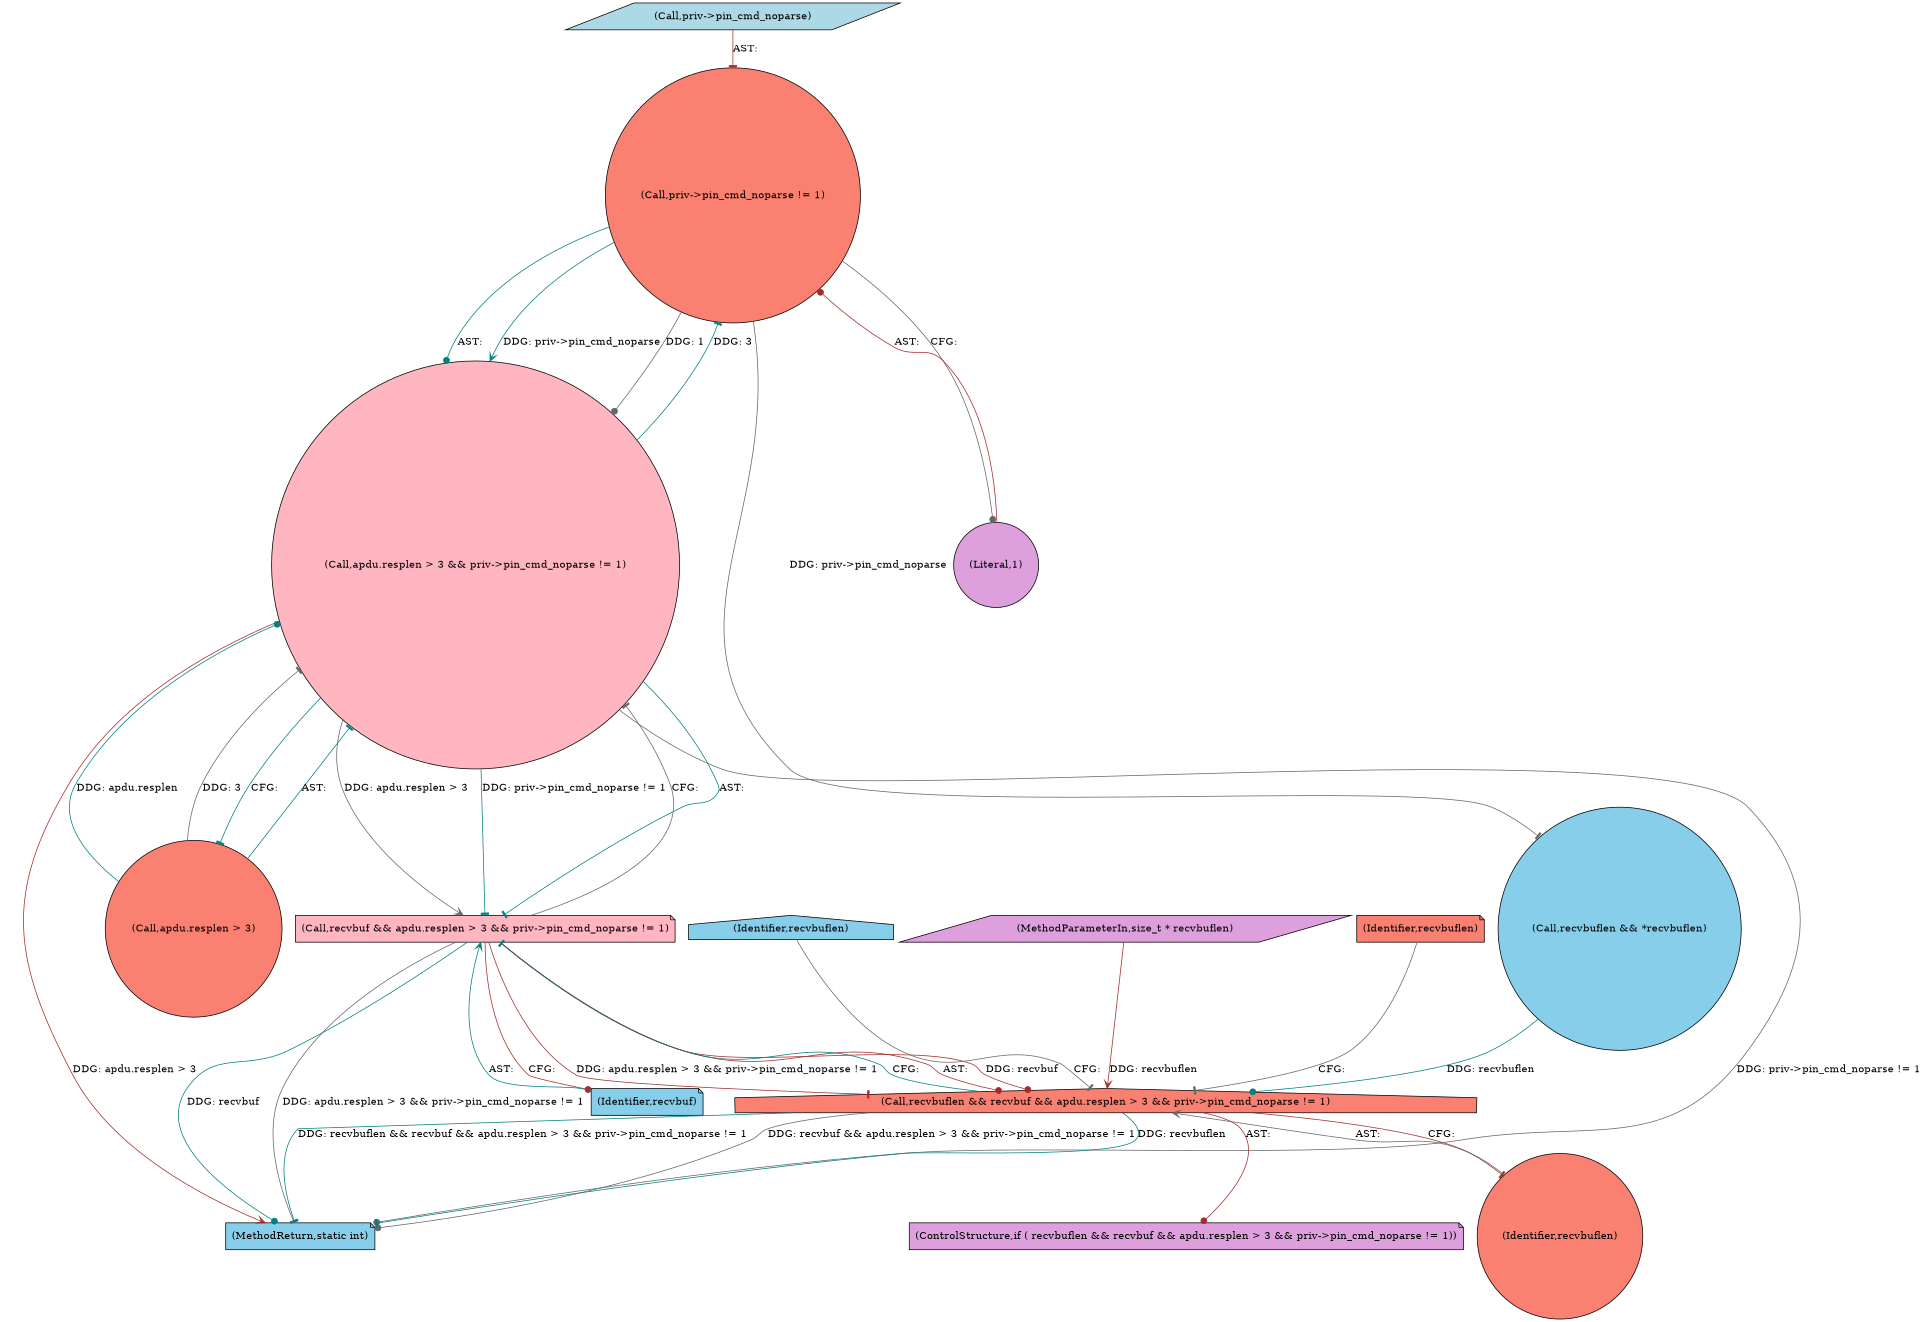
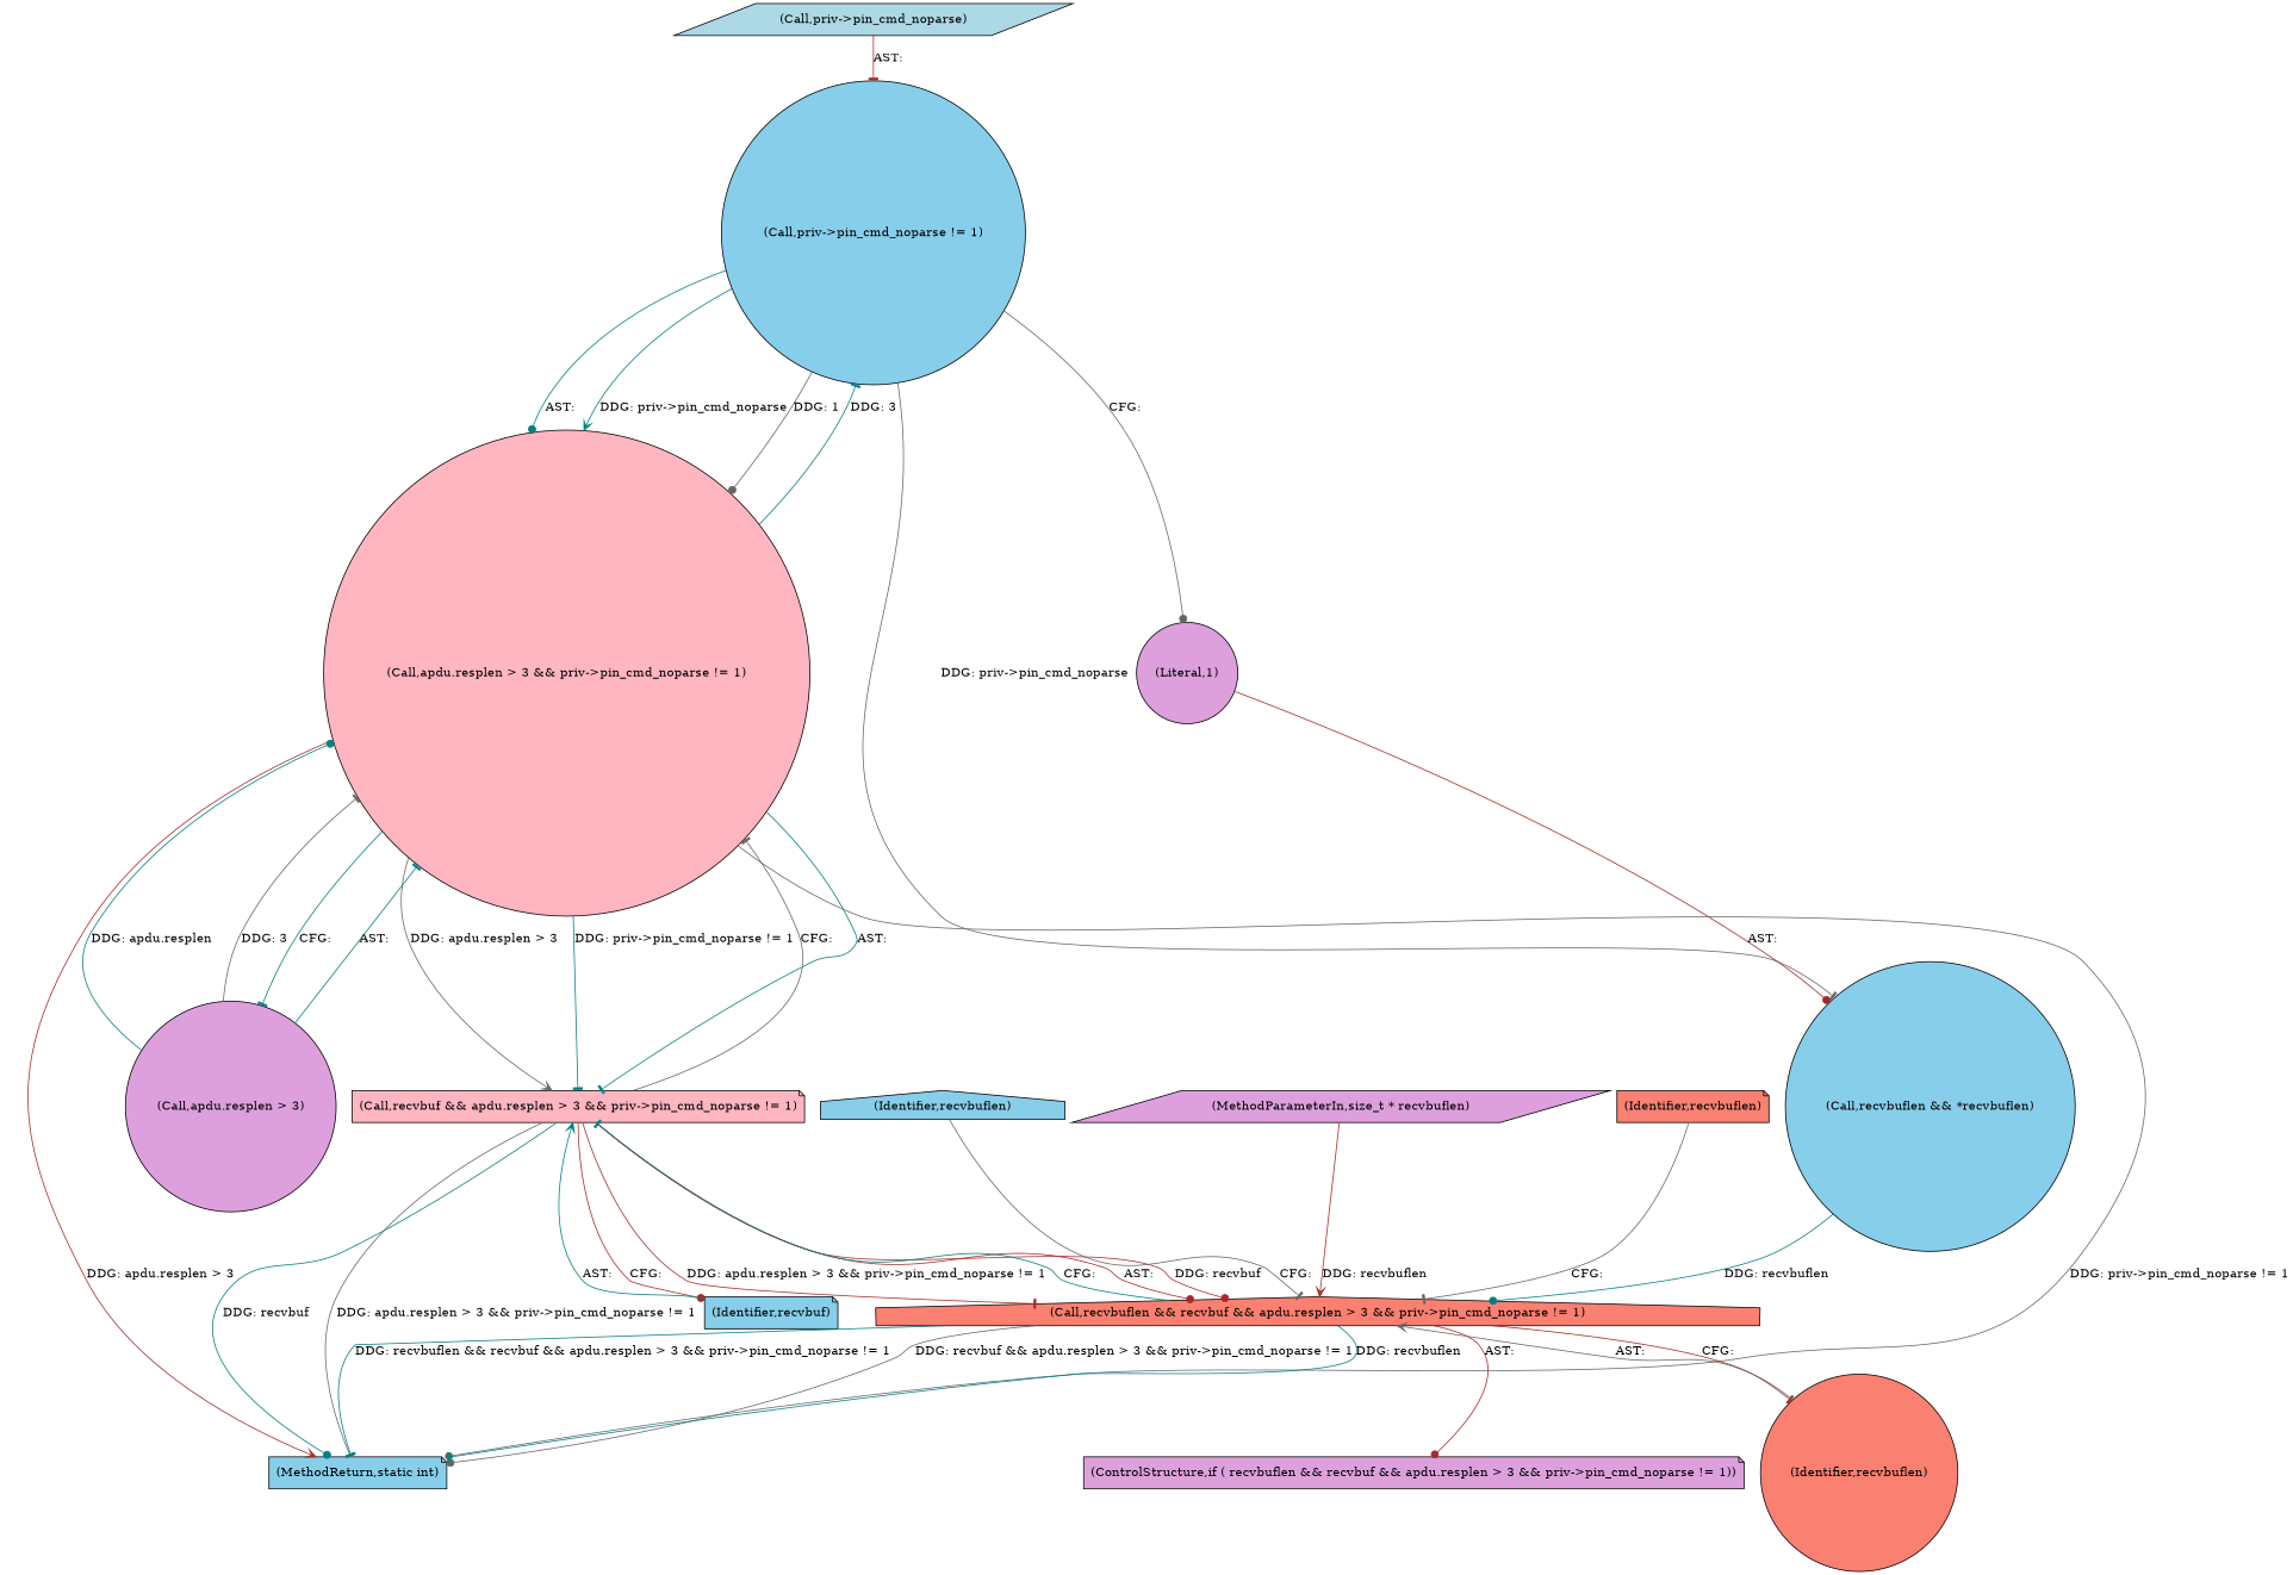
  digraph {
    node [fillcolor=salmon shape=circle style=filled]
    edge [arrowhead=tee color=teal]
-   n1 [label="(Call,priv->pin_cmd_noparse != 1)"]
+   n1 [fillcolor=skyblue label="(Call,priv->pin_cmd_noparse != 1)"]
    n2 [fillcolor=lightpink label="(Call,apdu.resplen > 3 && priv->pin_cmd_noparse != 1)"]
    n3 [fillcolor=plum label="(Literal,1)"]
    n4 [fillcolor=skyblue label="(Call,recvbuflen && *recvbuflen)"]
    n5 [fillcolor=skyblue label="(MethodReturn,static int)" shape=note]
    n6 [fillcolor=lightpink label="(Call,recvbuf && apdu.resplen > 3 && priv->pin_cmd_noparse != 1)" shape=note]
-   n7 [label="(Call,apdu.resplen > 3)"]
+   n7 [fillcolor=plum label="(Call,apdu.resplen > 3)"]
    n8 [label="(Call,recvbuflen && recvbuf && apdu.resplen > 3 && priv->pin_cmd_noparse != 1)" shape=house]
    n9 [fillcolor=skyblue label="(Identifier,recvbuf)" shape=note]
    n10 [fillcolor=plum label="(ControlStructure,if ( recvbuflen && recvbuf && apdu.resplen > 3 && priv->pin_cmd_noparse != 1))" shape=note]
    n11 [label="(Identifier,recvbuflen)"]
    n12 [fillcolor=skyblue label="(Identifier,recvbuflen)" shape=house]
    n13 [fillcolor=lightblue label="(Call,priv->pin_cmd_noparse)" shape=parallelogram]
    n14 [fillcolor=plum label="(MethodParameterIn,size_t * recvbuflen)" shape=parallelogram]
    n15 [label="(Identifier,recvbuflen)" shape=note]
    n1 -> n2 [arrowhead=dot label="AST: "]
    n1 -> n2 [arrowhead=vee label="DDG: priv->pin_cmd_noparse"]
    n1 -> n2 [arrowhead=dot color=gray40 label="DDG: 1"]
    n1 -> n3 [arrowhead=dot color=gray40 label="CFG: "]
    n1 -> n4 [color=gray40 label="DDG: priv->pin_cmd_noparse"]
    n2 -> n1 [label="DDG: 3"]
    n2 -> n5 [arrowhead=dot color=gray40 label="DDG: priv->pin_cmd_noparse != 1"]
    n2 -> n5 [arrowhead=vee color=brown label="DDG: apdu.resplen > 3"]
    n2 -> n6 [label="AST: "]
    n2 -> n6 [arrowhead=vee color=gray40 label="DDG: apdu.resplen > 3"]
    n2 -> n6 [label="DDG: priv->pin_cmd_noparse != 1"]
    n2 -> n7 [label="CFG: "]
-   n3 -> n1 [arrowhead=dot color=brown label="AST: "]
+   n3 -> n4 [arrowhead=dot color=brown label="AST: "]
    n4 -> n8 [arrowhead=dot label="DDG: recvbuflen"]
    n6 -> n2 [color=gray40 label="CFG: "]
    n6 -> n5 [arrowhead=dot label="DDG: recvbuf"]
    n6 -> n5 [color=gray40 label="DDG: apdu.resplen > 3 && priv->pin_cmd_noparse != 1"]
    n6 -> n8 [arrowhead=dot color=brown label="AST: "]
    n6 -> n8 [arrowhead=dot color=brown label="DDG: recvbuf"]
    n6 -> n8 [color=brown label="DDG: apdu.resplen > 3 && priv->pin_cmd_noparse != 1"]
    n6 -> n9 [arrowhead=dot color=brown label="CFG: "]
    n7 -> n2 [label="AST: "]
    n7 -> n2 [arrowhead=dot label="DDG: apdu.resplen"]
    n7 -> n2 [color=gray40 label="DDG: 3"]
    n8 -> n5 [arrowhead=dot color=gray40 label="DDG: recvbuf && apdu.resplen > 3 && priv->pin_cmd_noparse != 1"]
    n8 -> n5 [label="DDG: recvbuflen"]
    n8 -> n5 [label="DDG: recvbuflen && recvbuf && apdu.resplen > 3 && priv->pin_cmd_noparse != 1"]
    n8 -> n6 [label="CFG: "]
    n8 -> n10 [arrowhead=dot color=brown label="AST: "]
    n8 -> n11 [color=brown label="CFG: "]
    n9 -> n6 [arrowhead=vee label="AST: "]
    n11 -> n8 [arrowhead=vee color=gray40 label="AST: "]
    n12 -> n8 [color=gray40 label="CFG: "]
    n13 -> n1 [color=brown label="AST: "]
    n14 -> n8 [arrowhead=vee color=brown label="DDG: recvbuflen"]
    n15 -> n8 [color=gray40 label="CFG: "]
  }
